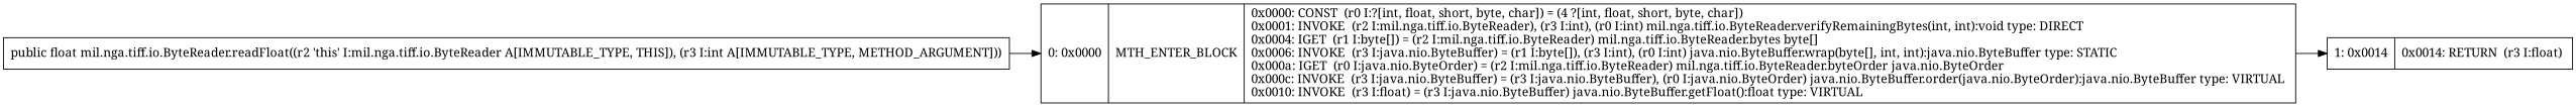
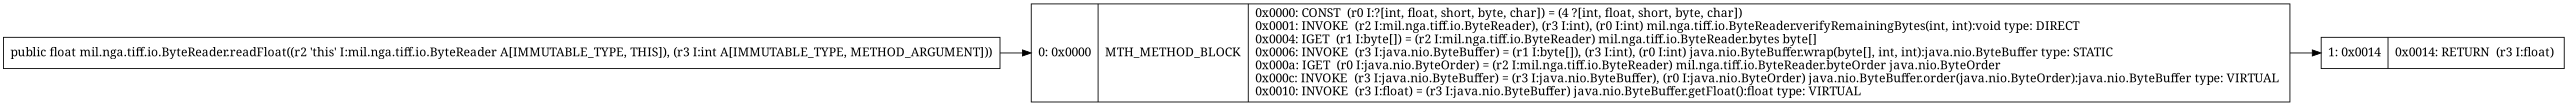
  digraph {
    rankdir=LR
    fontname="Noto Serif"
    node [shape=record fontname="Noto Serif"]
    edge [fontname="Noto Serif"]
-   n1 [label="{0\:\ 0x0000|MTH_ENTER_BLOCK\l|0x0000: CONST  (r0 I:?[int, float, short, byte, char]) = (4 ?[int, float, short, byte, char]) \l0x0001: INVOKE  (r2 I:mil.nga.tiff.io.ByteReader), (r3 I:int), (r0 I:int) mil.nga.tiff.io.ByteReader.verifyRemainingBytes(int, int):void type: DIRECT \l0x0004: IGET  (r1 I:byte[]) = (r2 I:mil.nga.tiff.io.ByteReader) mil.nga.tiff.io.ByteReader.bytes byte[] \l0x0006: INVOKE  (r3 I:java.nio.ByteBuffer) = (r1 I:byte[]), (r3 I:int), (r0 I:int) java.nio.ByteBuffer.wrap(byte[], int, int):java.nio.ByteBuffer type: STATIC \l0x000a: IGET  (r0 I:java.nio.ByteOrder) = (r2 I:mil.nga.tiff.io.ByteReader) mil.nga.tiff.io.ByteReader.byteOrder java.nio.ByteOrder \l0x000c: INVOKE  (r3 I:java.nio.ByteBuffer) = (r3 I:java.nio.ByteBuffer), (r0 I:java.nio.ByteOrder) java.nio.ByteBuffer.order(java.nio.ByteOrder):java.nio.ByteBuffer type: VIRTUAL \l0x0010: INVOKE  (r3 I:float) = (r3 I:java.nio.ByteBuffer) java.nio.ByteBuffer.getFloat():float type: VIRTUAL \l}"]
+   n1 [label="{0\:\ 0x0000|MTH_METHOD_BLOCK\l|0x0000: CONST  (r0 I:?[int, float, short, byte, char]) = (4 ?[int, float, short, byte, char]) \l0x0001: INVOKE  (r2 I:mil.nga.tiff.io.ByteReader), (r3 I:int), (r0 I:int) mil.nga.tiff.io.ByteReader.verifyRemainingBytes(int, int):void type: DIRECT \l0x0004: IGET  (r1 I:byte[]) = (r2 I:mil.nga.tiff.io.ByteReader) mil.nga.tiff.io.ByteReader.bytes byte[] \l0x0006: INVOKE  (r3 I:java.nio.ByteBuffer) = (r1 I:byte[]), (r3 I:int), (r0 I:int) java.nio.ByteBuffer.wrap(byte[], int, int):java.nio.ByteBuffer type: STATIC \l0x000a: IGET  (r0 I:java.nio.ByteOrder) = (r2 I:mil.nga.tiff.io.ByteReader) mil.nga.tiff.io.ByteReader.byteOrder java.nio.ByteOrder \l0x000c: INVOKE  (r3 I:java.nio.ByteBuffer) = (r3 I:java.nio.ByteBuffer), (r0 I:java.nio.ByteOrder) java.nio.ByteBuffer.order(java.nio.ByteOrder):java.nio.ByteBuffer type: VIRTUAL \l0x0010: INVOKE  (r3 I:float) = (r3 I:java.nio.ByteBuffer) java.nio.ByteBuffer.getFloat():float type: VIRTUAL \l}"]
    n2 [label="{1\:\ 0x0014|0x0014: RETURN  (r3 I:float) \l}"]
    n3 [label="{public float mil.nga.tiff.io.ByteReader.readFloat((r2 'this' I:mil.nga.tiff.io.ByteReader A[IMMUTABLE_TYPE, THIS]), (r3 I:int A[IMMUTABLE_TYPE, METHOD_ARGUMENT])) }"]
    n1 -> n2
    n3 -> n1
  }
